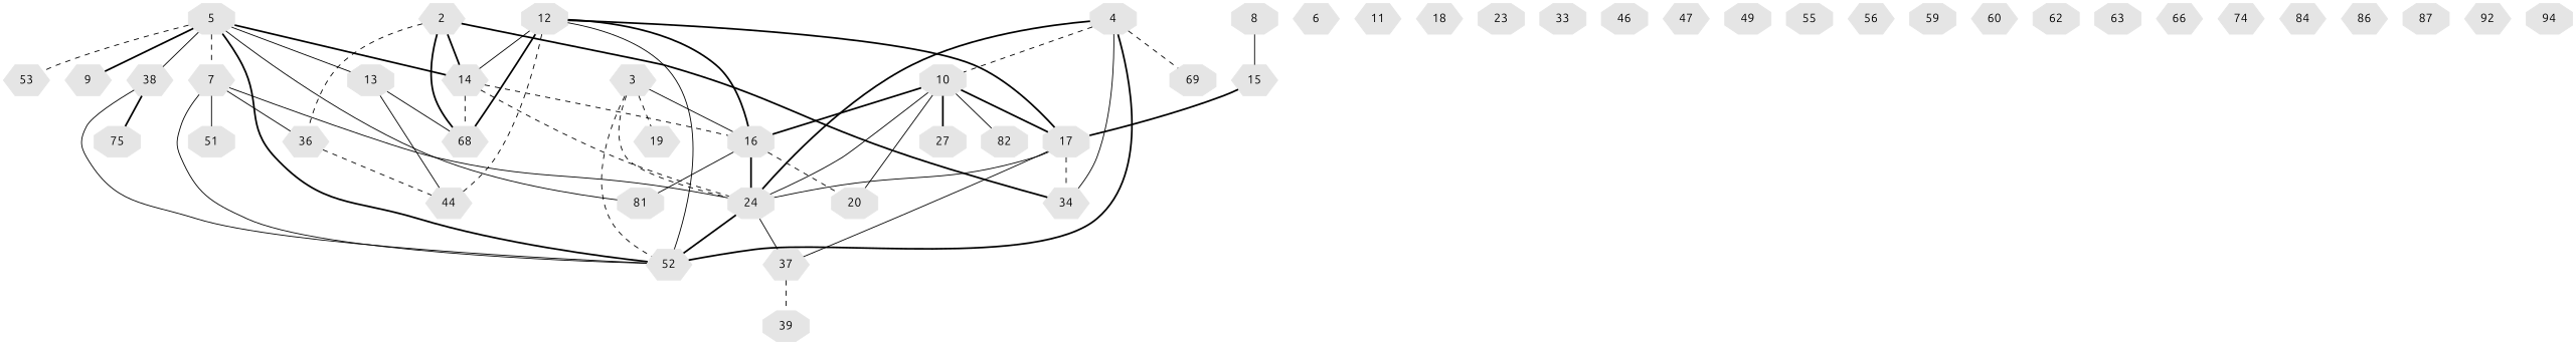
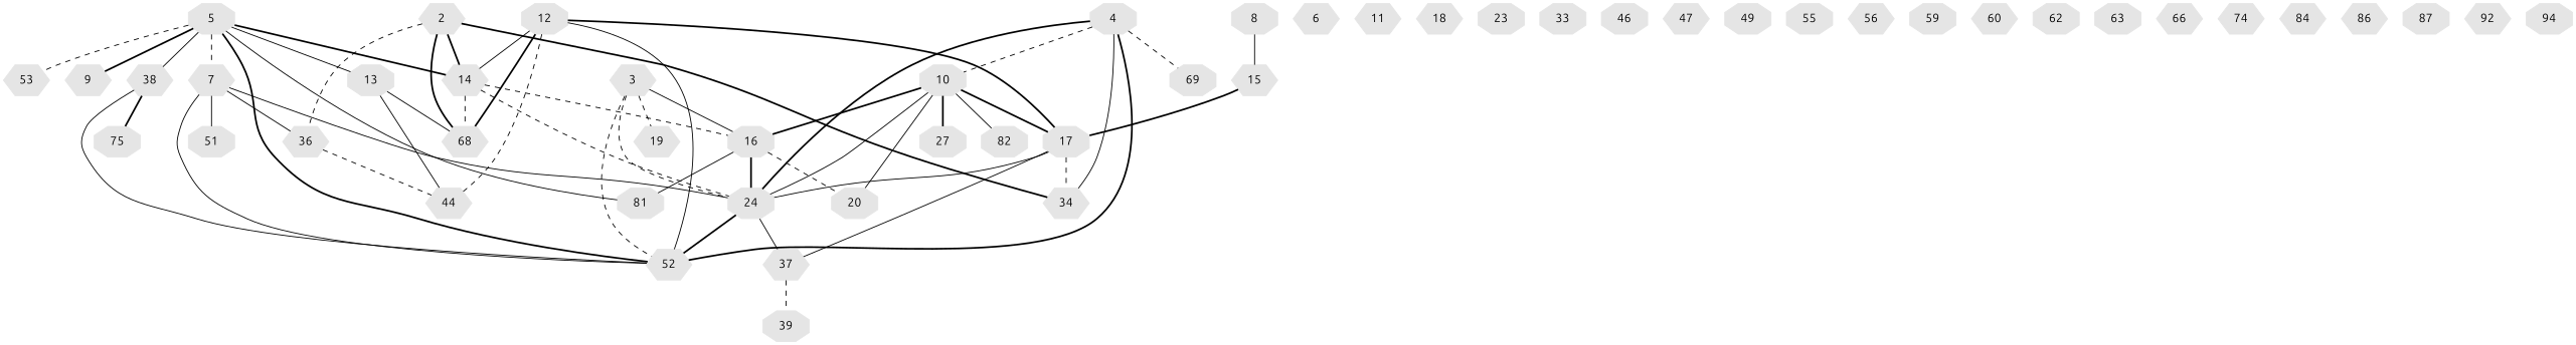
  graph {
    fontname=Ubuntu
    node [color=gray90 fontname=Ubuntu shape=octagon style=filled]
    edge [fontname=Ubuntu style=solid]
    n1 [label=8 super="+57"]
    15 [shape=hexagon]
    17 [super="+107+21+76+40"]
    2 [shape=hexagon super="+8"]
    14 [shape=hexagon super="+102+64"]
    34 [shape=hexagon super="+70"]
    36 [shape=hexagon super="+43+58"]
    68 [shape=hexagon super="+71"]
    16 [super="+93+31+61"]
    24 [super="+88+96+67"]
    44 [shape=hexagon super="+79"]
    3 [shape=hexagon super="+29+42"]
    19 [shape=hexagon super="+50"]
    52 [shape=hexagon super="+72+91"]
    81
    20 [super="+25"]
    37 [shape=hexagon super="+45"]
    4 [super="+103+26"]
    10 [super="+98+28"]
    69
    27 [super="+80"]
    82
    5 [super="+48+30+41"]
    7 [shape=hexagon super="+100+105"]
    9 [shape=hexagon super="+104+22"]
    13 [super="+35"]
    38 [shape=hexagon]
    53 [shape=hexagon]
    51
    75
    6 [shape=hexagon]
    11 [shape=hexagon]
    12 [super="+99+65"]
    39
    18 [shape=hexagon]
    23
    33
    46
    47 [shape=hexagon]
    49
    55
    56 [shape=hexagon]
    59
    60 [shape=hexagon]
    62
    63
    66 [shape=hexagon]
    74 [shape=hexagon]
    84 [shape=hexagon]
    86 [shape=hexagon]
    87
    92 [shape=hexagon]
    94
    n1 -- 15
    15 -- 17 [style=bold]
    17 -- 34 [style=dashed]
    17 -- 24
    17 -- 37
    2 -- 14 [style=bold]
    2 -- 34 [style=bold]
    2 -- 36 [style=dashed]
    2 -- 68 [style=bold]
    14 -- 68 [style=dashed]
    14 -- 16 [style=dashed]
    14 -- 24 [style=dashed]
    36 -- 44 [style=dashed]
    16 -- 24 [style=bold]
    16 -- 81
    16 -- 20 [style=dashed]
    24 -- 52 [style=bold weight=2]
    24 -- 37
    3 -- 16
    3 -- 24 [style=dashed]
    3 -- 19 [style=dashed]
    3 -- 52 [style=dashed]
    37 -- 39 [style=dashed]
    4 -- 34
    4 -- 24 [style=bold]
    4 -- 52 [style=bold]
    4 -- 10 [style=dashed]
    4 -- 69 [style=dashed]
    10 -- 17 [style=bold]
    10 -- 16 [style=bold]
    10 -- 24
    10 -- 20
    10 -- 27 [style=bold]
    10 -- 82
    5 -- 14 [style=bold]
    5 -- 52 [style=bold]
    5 -- 81
    5 -- 7 [style=dashed]
    5 -- 9 [style=bold weight=2]
    5 -- 13
    5 -- 38
    5 -- 53 [style=dashed]
    7 -- 36 [weight=2]
    7 -- 24
    7 -- 52
    7 -- 51
    13 -- 68
    13 -- 44
    38 -- 52
    38 -- 75 [style=bold]
    12 -- 17 [style=bold]
    12 -- 14
    12 -- 68 [style=bold]
-   12 -- 16 [style=bold]
    12 -- 44 [style=dashed weight=2]
    12 -- 52
  }
